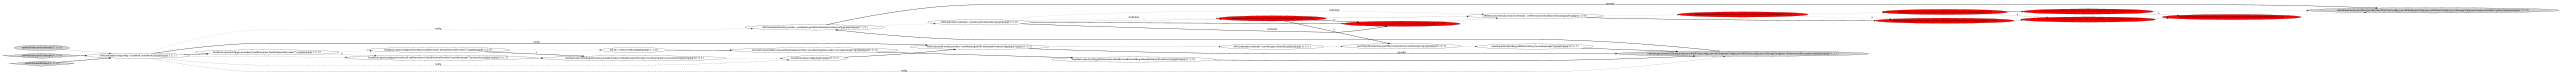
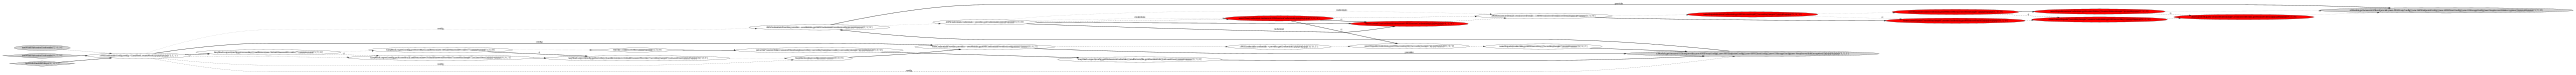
  digraph {
    fontname=Merriweather
    rankdir=LR
    node [fillcolor=white fontname=Merriweather shape=ellipse style=filled]
    edge [fontname=Merriweather style=bold]
    n1 [label="AWSCredentialsProvider provider = awsModule.getAWSCredentialsProvider(config)@@@12@@@['1', '1', '0']"]
    n2 [label="AWSCredentials credentials = provider.getCredentials()@@@13@@@['1', '1', '0']"]
    n3 [fillcolor=lightgray label="s3Module.getAmazonS3Client(provider,new AWSProxyConfig(),new AWSEndpointConfig(),new AWSClientConfig(),new S3StorageConfig(new NoopServerSideEncryption()))@@@19@@@['1', '1', '0']"]
    n4 [label="AWSSessionCredentials sessionCredentials = (AWSSessionCredentials)credentials@@@15@@@['1', '1', '0']"]
    n5 [fillcolor=red label="assertTrue(credentials instanceof AWSSessionCredentials)@@@14@@@['1', '0', '0']"]
    n6 [fillcolor=red label="Assert.assertTrue(credentials instanceof AWSSessionCredentials)@@@14@@@['0', '1', '0']"]
    n7 [label="assertEquals(credentials.getAWSSecretKey(),\"secretKeySample\")@@@10@@@['0', '0', '1']"]
    n8 [fillcolor=lightgray label="s3Module.getAmazonS3Client(provider,new AWSProxyConfig(),new AWSEndpointConfig(),new AWSClientConfig(),new S3StorageConfig(new NoopServerSideEncryption()))@@@11@@@['1', '1', '1']"]
    n9 [label="AWSCredentialsProvider provider = awsModule.getAWSCredentialsProvider(config)@@@7@@@['0', '0', '1']"]
    n10 [label="AWSCredentials credentials = provider.getCredentials()@@@8@@@['0', '0', '1']"]
    n11 [label="assertEquals(credentials.getAWSAccessKeyId(),\"accessKeySample\")@@@9@@@['0', '0', '1']"]
    n12 [fillcolor=red label="Assert.assertEquals(\"accessKeySample\",sessionCredentials.getAWSAccessKeyId())@@@16@@@['0', '1', '0']"]
    n13 [fillcolor=red label="assertEquals(sessionCredentials.getAWSAccessKeyId(),\"accessKeySample\")@@@16@@@['1', '0', '0']"]
    n14 [label="EasyMock.expect(config.getAccessKey()).andReturn(new DefaultPasswordProvider(\"accessKeySample\")).atLeastOnce()@@@4@@@['0', '0', '1']"]
    n15 [label="EasyMock.expect(config.getSecretKey()).andReturn(new DefaultPasswordProvider(\"secretKeySample\")).atLeastOnce()@@@5@@@['0', '0', '1']"]
    n16 [label="EasyMock.replay(config)@@@6@@@['0', '0', '1']"]
    n17 [fillcolor=red label="Assert.assertEquals(\"secretKeySample\",sessionCredentials.getAWSSecretKey())@@@17@@@['0', '1', '0']"]
    n18 [fillcolor=red label="Assert.assertEquals(\"sessionTokenSample\",sessionCredentials.getSessionToken())@@@18@@@['0', '1', '0']"]
    n19 [label="EasyMock.expect(config.getFileSessionCredentials()).andReturn(file.getAbsolutePath()).atLeastOnce()@@@10@@@['1', '1', '0']"]
    n20 [fillcolor=red label="assertEquals(sessionCredentials.getAWSSecretKey(),\"secretKeySample\")@@@17@@@['1', '0', '0']"]
    n21 [fillcolor=red label="assertEquals(sessionCredentials.getSessionToken(),\"sessionTokenSample\")@@@18@@@['1', '0', '0']"]
    n22 [fillcolor=lightgray label="testWithFileSessionCredentials['1', '0', '0']"]
    n23 [label="AWSCredentialsConfig config = EasyMock.createMock()@@@3@@@['1', '1', '1']"]
    n24 [label="EasyMock.expect(config.getAccessKey()).andReturn(new DefaultPasswordProvider(\"\"))@@@4@@@['1', '1', '0']"]
    n25 [label="EasyMock.expect(config.getSecretKey()).andReturn(new DefaultPasswordProvider(\"\"))@@@5@@@['1', '1', '0']"]
-   n26 [label="File file = folder.newFile()@@@6@@@['1', '1', '0']"]
+   n26 [label="File file = folder.newFile()@@@6@@@['1', '1', '0']" shape=diamond]
    n27 [label="out.write(\"sessionToken=sessionTokenSamplesecretKey=secretKeySampleaccessKey=accessKeySample\")@@@8@@@['1', '1', '0']"]
    n28 [fillcolor=lightgray label="testWithFileSessionCredentials['0', '1', '0']" shape=diamond]
    n29 [fillcolor=lightgray label="testWithFixedAWSKeys['0', '0', '1']" shape=diamond]
    n1 -> n2 [style=dotted]
    n1 -> n3 [label=provider]
    n2 -> n4 [label=credentials style=dotted]
    n2 -> n5 [style=dashed]
    n2 -> n5 [label=credentials style=dotted]
    n2 -> n6
    n2 -> n6 [label=credentials]
    n4 -> n12
    n4 -> n13 [style=dotted]
    n5 -> n4 [style=dashed]
    n5 -> n6 [label=0]
    n5 -> n11 [label=0]
    n6 -> n4 [style=dashed]
    n7 -> n8
    n8 -> n1
    n9 -> n8 [label=provider]
    n9 -> n10 [style=dashed]
    n10 -> n11 [style=dashed]
    n11 -> n7 [style=dashed]
    n12 -> n17 [style=dashed]
    n13 -> n12 [label=0 style=dotted]
    n13 -> n20 [style=dotted]
    n14 -> n15
    n15 -> n16 [style=dotted]
    n16 -> n9
    n17 -> n18 [style=dashed]
    n18 -> n3 [style=dotted]
    n19 -> n8
    n20 -> n17 [label=0 style=dashed]
    n20 -> n21
    n21 -> n3 [style=dotted]
    n21 -> n18 [label=0 style=dashed]
    n22 -> n23 [style=dashed]
    n23 -> n1 [label=config style=dotted]
    n23 -> n8 [label=config style=dashed]
    n23 -> n9 [label=config]
    n23 -> n14 [style=dashed]
    n23 -> n16 [label=config style=dashed]
    n23 -> n24
    n24 -> n14 [label=0 style=dashed]
    n24 -> n25 [style=dotted]
    n25 -> n15 [label=0]
    n25 -> n26 [style=dotted]
    n26 -> n27
    n27 -> n19
    n28 -> n23
    n29 -> n23
  }
